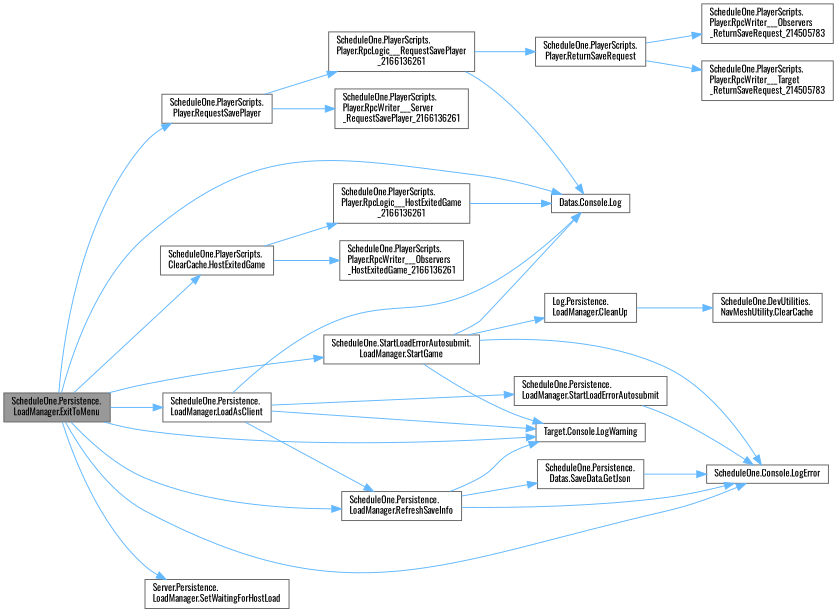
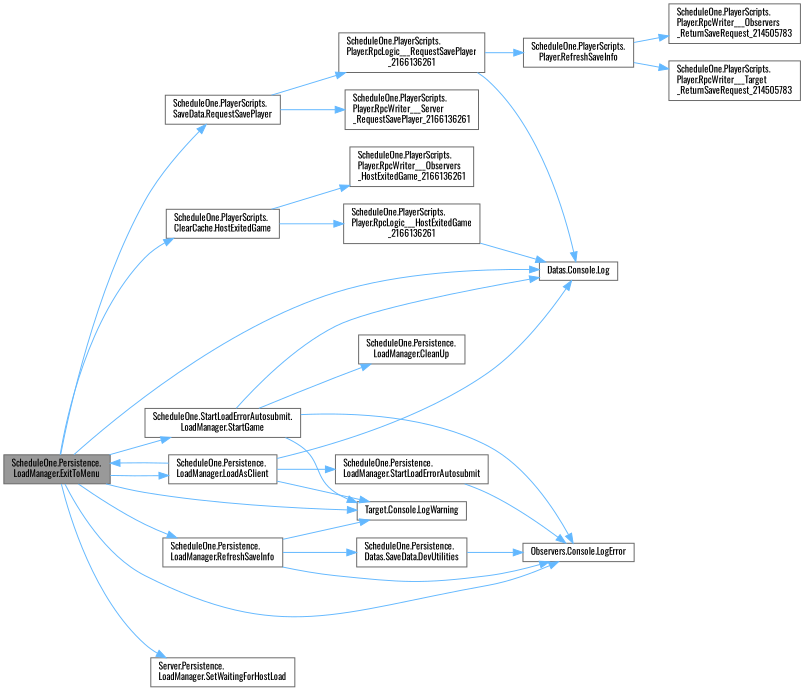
  digraph {
    fontname=Oswald
    rankdir=LR
    node [color=grey40 fillcolor=white fontname=Oswald fontsize=10 shape=box style=filled]
    edge [color=steelblue1 fontname=Oswald fontsize=10 labelfontname=Helvetica labelfontsize=10 style=solid]
    n1 [color=gray40 fillcolor=grey60 fontcolor=black height=0.2 label="ScheduleOne.Persistence.\lLoadManager.ExitToMenu" width=0.4]
    n2 [height=0.2 label="ScheduleOne.PlayerScripts.\lClearCache.HostExitedGame" width=0.4]
    n3 [height=0.2 label="Datas.Console.Log" width=0.4]
    n4 [height=0.2 label="ScheduleOne.Persistence.\lLoadManager.LoadAsClient" width=0.4]
    n5 [height=0.2 label="Target.Console.LogWarning" width=0.4]
-   n6 [height=0.2 label="ScheduleOne.Console.LogError" width=0.4]
+   n6 [height=0.2 label="Observers.Console.LogError" width=0.4]
    n7 [height=0.2 label="ScheduleOne.Persistence.\lLoadManager.RefreshSaveInfo" width=0.4]
-   n8 [height=0.2 label="ScheduleOne.PlayerScripts.\lPlayer.RequestSavePlayer" width=0.4]
+   n8 [height=0.2 label="ScheduleOne.PlayerScripts.\lSaveData.RequestSavePlayer" width=0.4]
    n9 [height=0.2 label="Server.Persistence.\lLoadManager.SetWaitingForHostLoad" width=0.4]
    n10 [height=0.2 label="ScheduleOne.StartLoadErrorAutosubmit.\lLoadManager.StartGame" width=0.4]
    n11 [height=0.2 label="ScheduleOne.PlayerScripts.\lPlayer.RpcLogic___HostExitedGame\l_2166136261" width=0.4]
    n12 [height=0.2 label="ScheduleOne.PlayerScripts.\lPlayer.RpcWriter___Observers\l_HostExitedGame_2166136261" width=0.4]
    n13 [height=0.2 label="ScheduleOne.Persistence.\lLoadManager.StartLoadErrorAutosubmit" width=0.4]
-   n14 [height=0.2 label="ScheduleOne.Persistence.\lDatas.SaveData.GetJson" width=0.4]
+   n14 [height=0.2 label="ScheduleOne.Persistence.\lDatas.SaveData.DevUtilities" width=0.4]
    n15 [height=0.2 label="ScheduleOne.PlayerScripts.\lPlayer.RpcLogic___RequestSavePlayer\l_2166136261" width=0.4]
    n16 [height=0.2 label="ScheduleOne.PlayerScripts.\lPlayer.RpcWriter___Server\l_RequestSavePlayer_2166136261" width=0.4]
-   n17 [height=0.2 label="Log.Persistence.\lLoadManager.CleanUp" width=0.4]
-   n18 [height=0.2 label="ScheduleOne.DevUtilities.\lNavMeshUtility.ClearCache" width=0.4]
-   n19 [height=0.2 label="ScheduleOne.PlayerScripts.\lPlayer.ReturnSaveRequest" width=0.4]
+   n17 [height=0.2 label="ScheduleOne.Persistence.\lLoadManager.CleanUp" width=0.4]
+   n19 [height=0.2 label="ScheduleOne.PlayerScripts.\lPlayer.RefreshSaveInfo" width=0.4]
    n20 [height=0.2 label="ScheduleOne.PlayerScripts.\lPlayer.RpcWriter___Observers\l_ReturnSaveRequest_214505783" width=0.4]
    n21 [height=0.2 label="ScheduleOne.PlayerScripts.\lPlayer.RpcWriter___Target\l_ReturnSaveRequest_214505783" width=0.4]
    n1 -> n2
    n1 -> n3
    n1 -> n4
    n1 -> n5
    n1 -> n6
    n1 -> n7
    n1 -> n8
    n1 -> n9
    n1 -> n10
    n2 -> n11
    n2 -> n12
-   n4 -> n7
+   n4 -> n1
    n4 -> n3
    n4 -> n5
    n4 -> n13
    n7 -> n5
    n7 -> n6
    n7 -> n14
    n8 -> n15
    n8 -> n16
    n10 -> n3
    n10 -> n5
    n10 -> n6
    n10 -> n17
    n11 -> n3
    n13 -> n6
    n14 -> n6
    n15 -> n3
    n15 -> n19
-   n17 -> n18
    n19 -> n20
    n19 -> n21
  }
